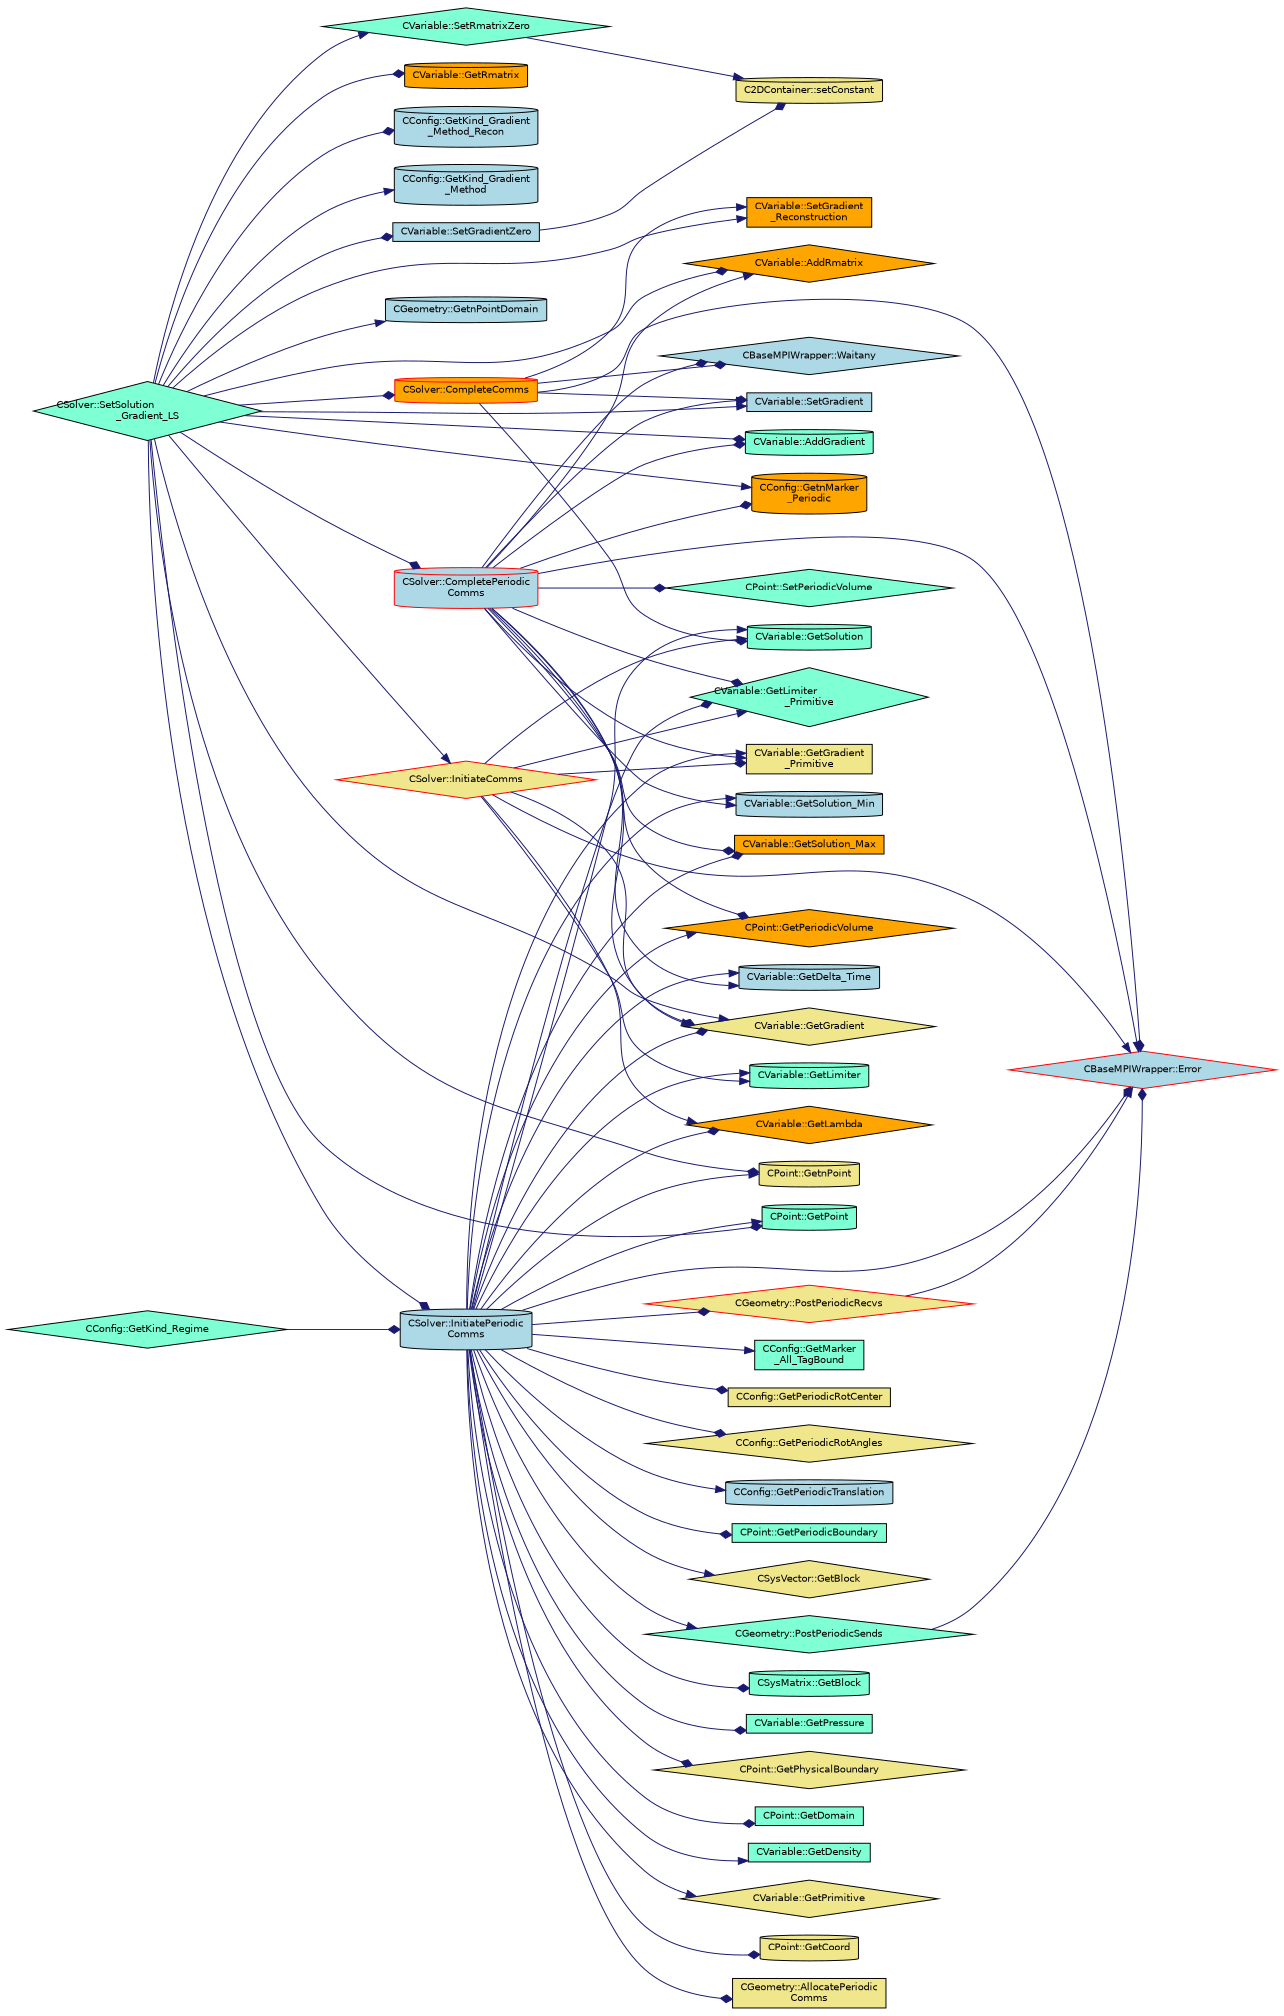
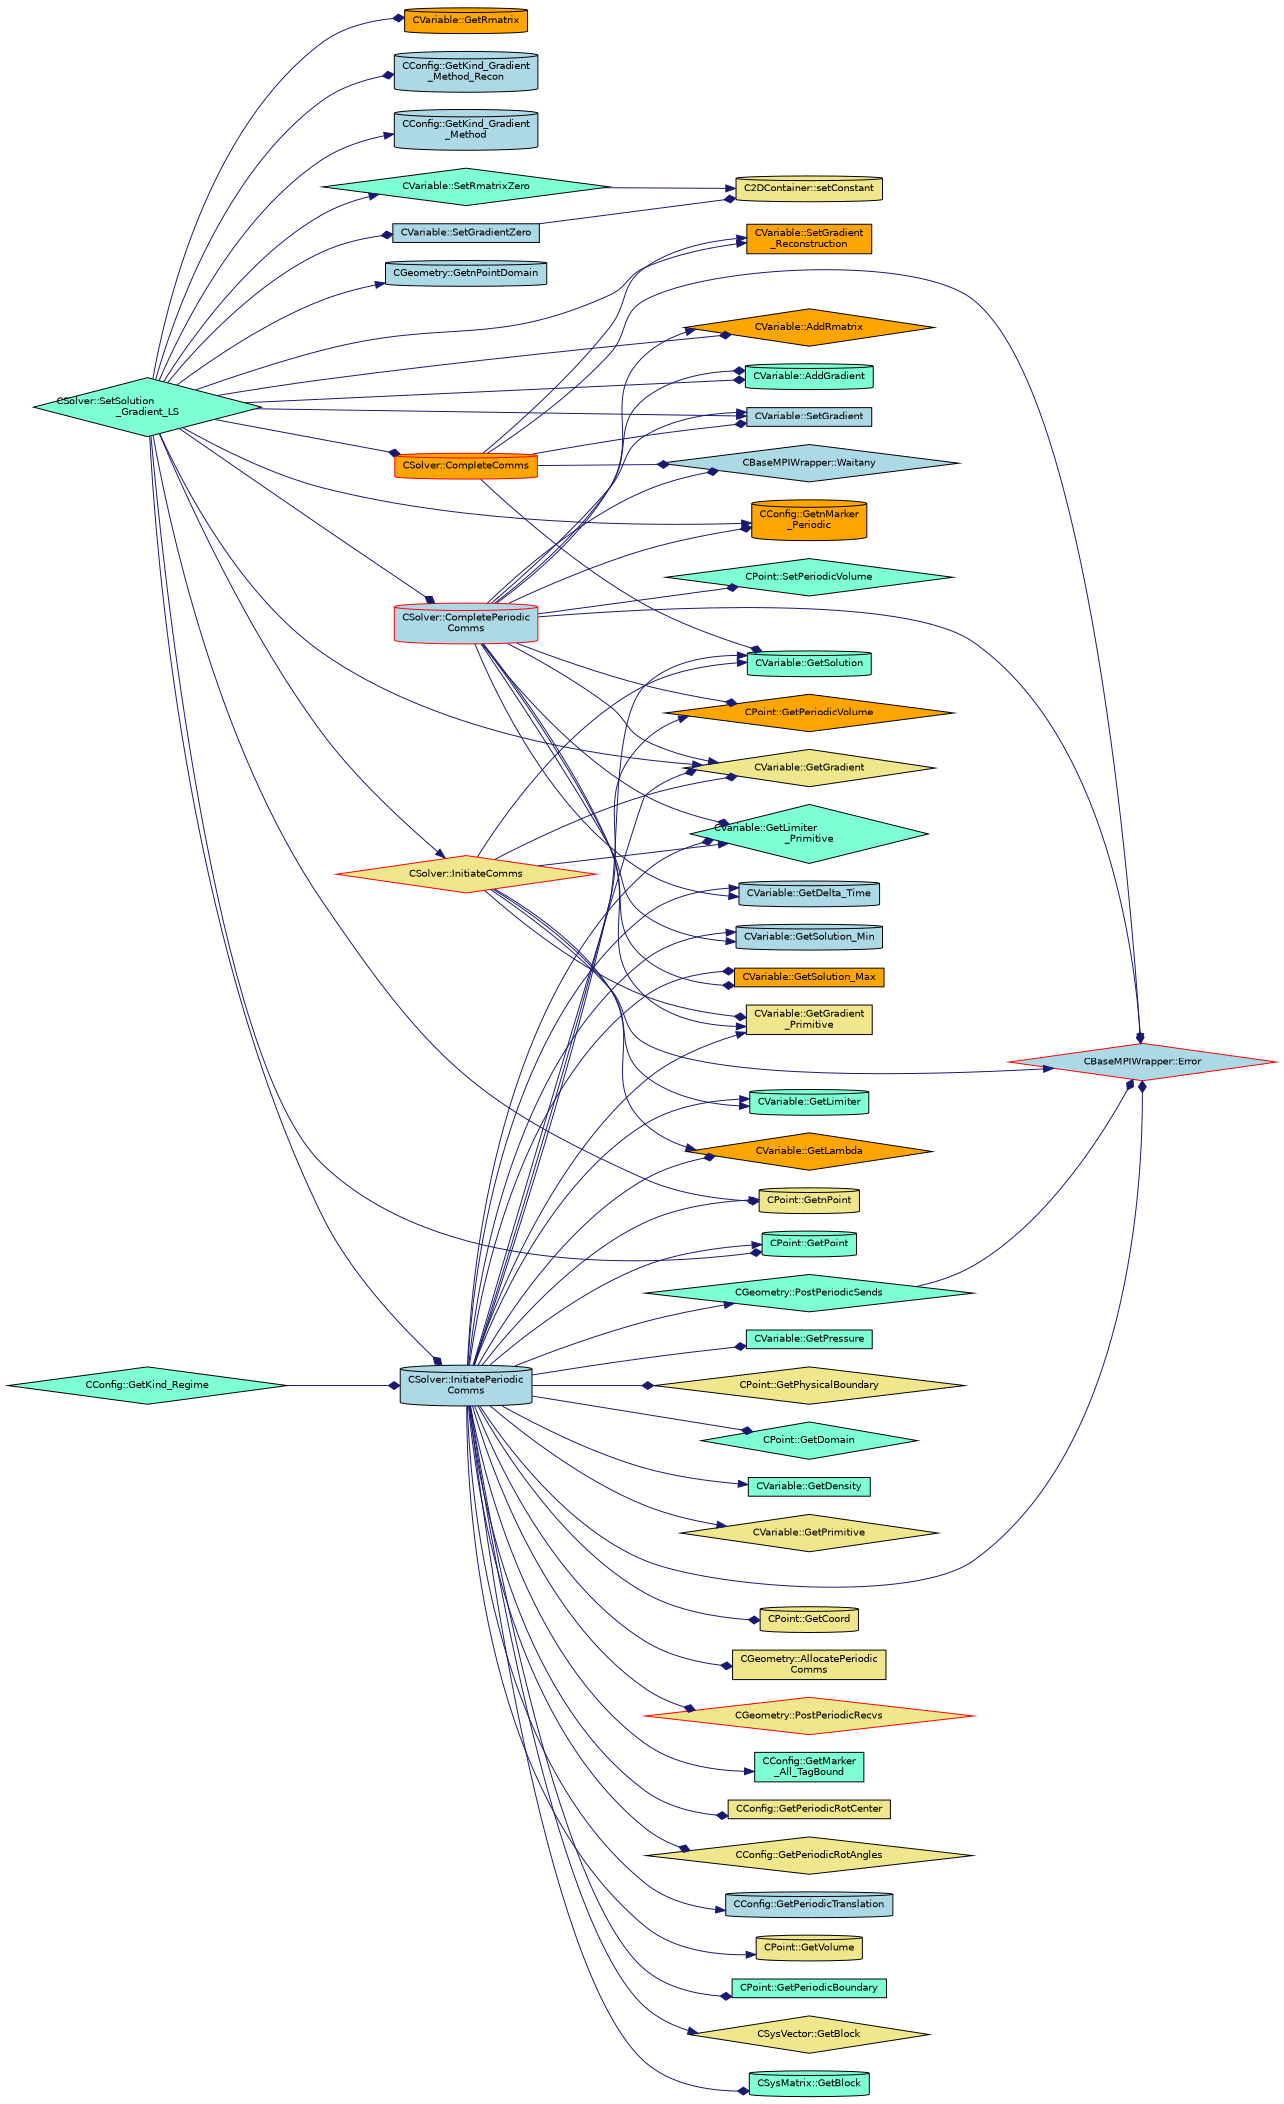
  digraph {
    rankdir=LR
    node [color=black fillcolor=aquamarine fontname=Helvetica fontsize=10 shape=cylinder style=filled]
    edge [arrowhead=diamond color=midnightblue fontname=Helvetica fontsize=10 labelfontname=Helvetica labelfontsize=10 style=solid]
    n1 [fontcolor=black height=0.2 label="CSolver::SetSolution\l_Gradient_LS" shape=diamond width=0.4]
    n2 [fillcolor=lightblue height=0.2 label="CConfig::GetKind_Gradient\l_Method_Recon" width=0.4]
    n3 [fillcolor=lightblue height=0.2 label="CConfig::GetKind_Gradient\l_Method" width=0.4]
    n4 [height=0.2 label="CVariable::SetRmatrixZero" shape=diamond width=0.4]
    n5 [fillcolor=lightblue height=0.2 label="CVariable::SetGradientZero" shape=box width=0.4]
    n6 [fillcolor=lightblue height=0.2 label="CGeometry::GetnPointDomain" width=0.4]
    n7 [fillcolor=khaki height=0.2 label="CPoint::GetnPoint" width=0.4]
    n8 [height=0.2 label="CPoint::GetPoint" width=0.4]
    n9 [fillcolor=orange height=0.2 label="CVariable::AddRmatrix" shape=diamond width=0.4]
    n10 [height=0.2 label="CVariable::AddGradient" width=0.4]
    n11 [fillcolor=orange height=0.2 label="CConfig::GetnMarker\l_Periodic" width=0.4]
    n12 [fillcolor=lightblue height=0.2 label="CSolver::InitiatePeriodic\lComms" width=0.4]
    n13 [fillcolor=khaki height=0.2 label="CVariable::GetGradient" shape=diamond width=0.4]
    n14 [color=red fillcolor=lightblue height=0.2 label="CSolver::CompletePeriodic\lComms" width=0.4]
    n15 [fillcolor=lightblue height=0.2 label="CVariable::SetGradient" shape=box width=0.4]
    n16 [fillcolor=orange height=0.2 label="CVariable::GetRmatrix" width=0.4]
    n17 [fillcolor=orange height=0.2 label="CVariable::SetGradient\l_Reconstruction" shape=box width=0.4]
    n18 [color=red fillcolor=khaki height=0.2 label="CSolver::InitiateComms" shape=diamond width=0.4]
    n19 [color=red fillcolor=orange height=0.2 label="CSolver::CompleteComms" width=0.4]
    n20 [fillcolor=khaki height=0.2 label="C2DContainer::setConstant" width=0.4]
    n21 [fillcolor=khaki height=0.2 label="CPoint::GetCoord" width=0.4]
    n22 [height=0.2 label="CVariable::GetSolution" width=0.4]
    n23 [color=red fillcolor=lightblue height=0.2 label="CBaseMPIWrapper::Error" shape=diamond width=0.4]
    n24 [fillcolor=khaki height=0.2 label="CGeometry::AllocatePeriodic\lComms" shape=box width=0.4]
    n25 [color=red fillcolor=khaki height=0.2 label="CGeometry::PostPeriodicRecvs" shape=diamond width=0.4]
    n26 [height=0.2 label="CConfig::GetMarker\l_All_TagBound" shape=box width=0.4]
    n27 [fillcolor=khaki height=0.2 label="CConfig::GetPeriodicRotCenter" shape=box width=0.4]
    n28 [fillcolor=khaki height=0.2 label="CConfig::GetPeriodicRotAngles" shape=diamond width=0.4]
    n29 [fillcolor=lightblue height=0.2 label="CConfig::GetPeriodicTranslation" width=0.4]
+   n30 [fillcolor=khaki height=0.2 label="CPoint::GetVolume" width=0.4]
    n31 [fillcolor=orange height=0.2 label="CPoint::GetPeriodicVolume" shape=diamond width=0.4]
    n32 [height=0.2 label="CPoint::GetPeriodicBoundary" shape=box width=0.4]
    n33 [fillcolor=khaki height=0.2 label="CSysVector::GetBlock" shape=diamond width=0.4]
    n34 [fillcolor=lightblue height=0.2 label="CVariable::GetDelta_Time" width=0.4]
    n35 [height=0.2 label="CSysMatrix::GetBlock" width=0.4]
    n36 [height=0.2 label="CVariable::GetPressure" shape=box width=0.4]
    n37 [fillcolor=khaki height=0.2 label="CPoint::GetPhysicalBoundary" shape=diamond width=0.4]
-   n38 [height=0.2 label="CPoint::GetDomain" shape=box width=0.4]
+   n38 [height=0.2 label="CPoint::GetDomain" shape=diamond width=0.4]
    n39 [fillcolor=orange height=0.2 label="CVariable::GetLambda" shape=diamond width=0.4]
    n40 [height=0.2 label="CVariable::GetDensity" shape=box width=0.4]
    n41 [fillcolor=khaki height=0.2 label="CVariable::GetGradient\l_Primitive" shape=box width=0.4]
    n42 [fillcolor=khaki height=0.2 label="CVariable::GetPrimitive" shape=diamond width=0.4]
    n43 [fillcolor=lightblue height=0.2 label="CVariable::GetSolution_Min" width=0.4]
    n44 [fillcolor=orange height=0.2 label="CVariable::GetSolution_Max" shape=box width=0.4]
    n45 [height=0.2 label="CVariable::GetLimiter\l_Primitive" shape=diamond width=0.4]
    n46 [height=0.2 label="CVariable::GetLimiter" width=0.4]
    n47 [height=0.2 label="CGeometry::PostPeriodicSends" shape=diamond width=0.4]
    n48 [fillcolor=lightblue height=0.2 label="CBaseMPIWrapper::Waitany" shape=diamond width=0.4]
    n49 [height=0.2 label="CPoint::SetPeriodicVolume" shape=diamond width=0.4]
    n50 [height=0.2 label="CConfig::GetKind_Regime" shape=diamond width=0.4]
    n1 -> n2
    n1 -> n3 [arrowhead=normal]
    n1 -> n4 [arrowhead=normal]
    n1 -> n5
    n1 -> n6 [arrowhead=normal]
    n1 -> n7
    n1 -> n8
    n1 -> n9
    n1 -> n10
    n1 -> n11 [arrowhead=normal]
    n1 -> n12
    n1 -> n13 [arrowhead=normal]
    n1 -> n14
    n1 -> n15 [arrowhead=normal]
    n1 -> n16
    n1 -> n17 [arrowhead=normal]
    n1 -> n18 [arrowhead=normal]
    n1 -> n19
    n4 -> n20 [arrowhead=normal]
    n5 -> n20
    n12 -> n7 [arrowhead=normal]
    n12 -> n8 [arrowhead=normal]
    n12 -> n13
    n12 -> n21
    n12 -> n22 [arrowhead=normal]
    n12 -> n23
    n12 -> n24
    n12 -> n25
    n12 -> n26 [arrowhead=normal]
    n12 -> n27
    n12 -> n28
    n12 -> n29 [arrowhead=normal]
+   n12 -> n30 [arrowhead=normal]
    n12 -> n31 [arrowhead=normal]
    n12 -> n32
    n12 -> n33 [arrowhead=normal]
    n12 -> n34 [arrowhead=normal]
    n12 -> n35
    n12 -> n36
    n12 -> n37
    n12 -> n38
    n12 -> n39
    n12 -> n40 [arrowhead=normal]
    n12 -> n41 [arrowhead=normal]
    n12 -> n42 [arrowhead=normal]
    n12 -> n43 [arrowhead=normal]
    n12 -> n44
    n12 -> n45
    n12 -> n46 [arrowhead=normal]
    n12 -> n47 [arrowhead=normal]
    n14 -> n9 [arrowhead=normal]
    n14 -> n10
    n14 -> n11
    n14 -> n13 [arrowhead=normal]
    n14 -> n15 [arrowhead=normal]
    n14 -> n23 [arrowhead=normal]
    n14 -> n31
    n14 -> n34 [arrowhead=normal]
    n14 -> n41 [arrowhead=normal]
    n14 -> n43 [arrowhead=normal]
    n14 -> n44
    n14 -> n45
    n14 -> n48
    n14 -> n49
    n18 -> n13
    n18 -> n22 [arrowhead=normal]
    n18 -> n23 [arrowhead=normal]
    n18 -> n39 [arrowhead=normal]
    n18 -> n41
    n18 -> n45 [arrowhead=normal]
    n18 -> n46 [arrowhead=normal]
    n19 -> n15
    n19 -> n17 [arrowhead=normal]
    n19 -> n22
    n19 -> n23
    n19 -> n48
-   n25 -> n23 [arrowhead=normal]
    n47 -> n23
    n50 -> n12
  }
